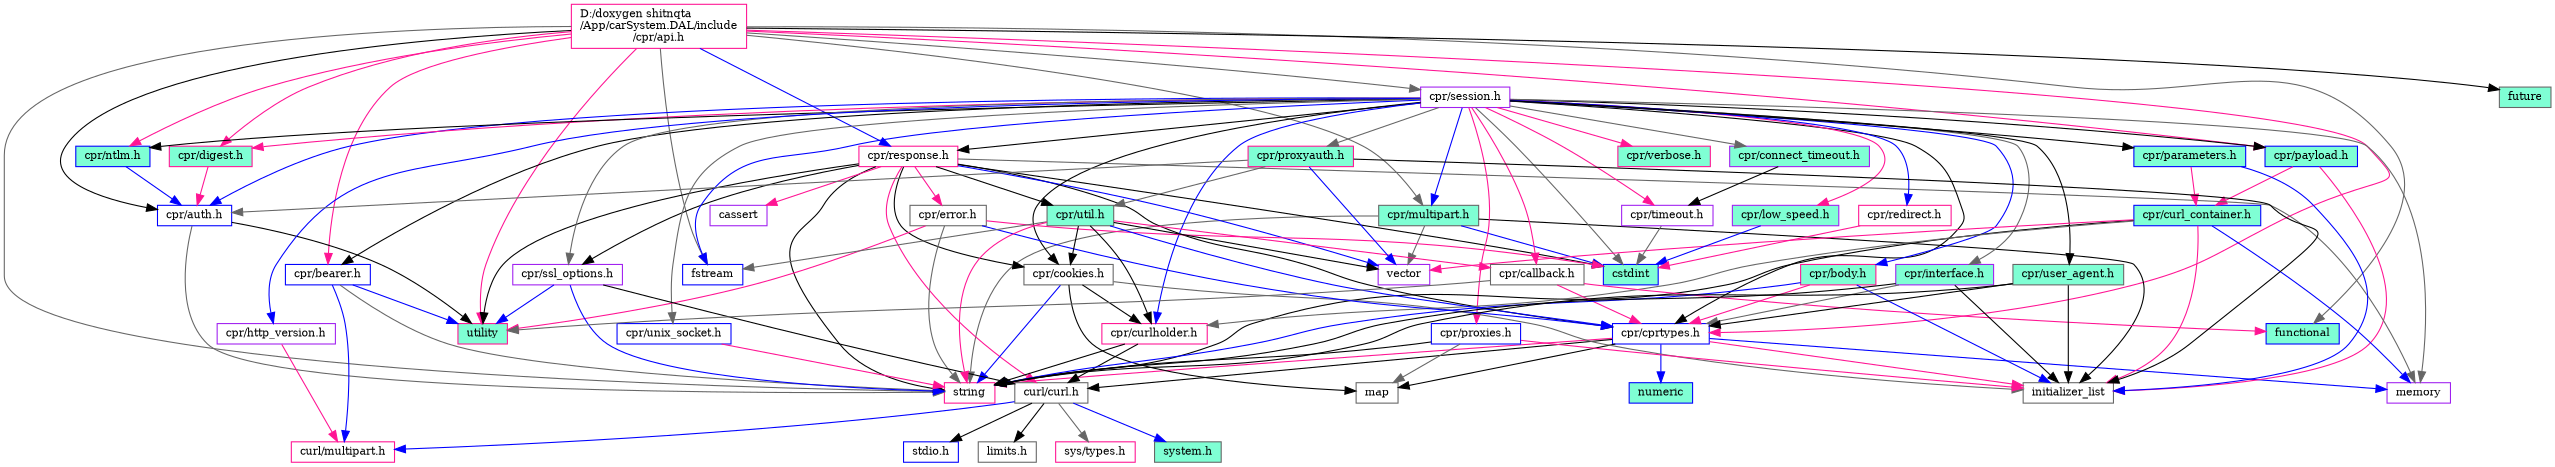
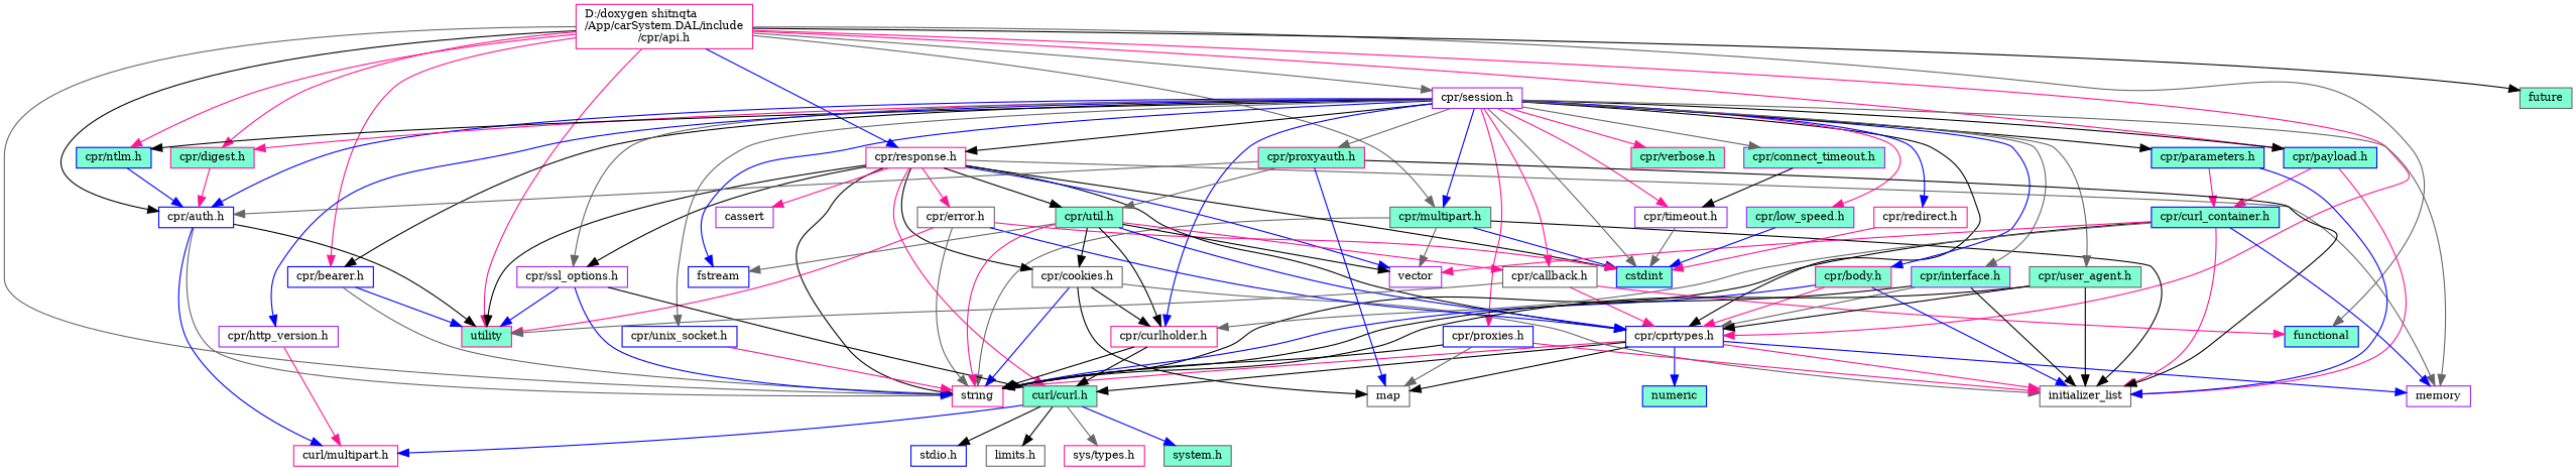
  digraph {
    fontname="DejaVu Serif"
    node [color=blue fillcolor=white fontname="DejaVu Serif" fontsize=10 shape=box style=filled]
    edge [color=black fontname="DejaVu Serif" fontsize=10 labelfontname=Helvetica labelfontsize=10 style=solid]
    n1 [color=deeppink fontcolor=black height=0.2 label="D:/doxygen shitnqta\l/App/carSystem.DAL/include\l/cpr/api.h" width=0.4]
    n2 [height=0.2 label=fstream width=0.4]
    n3 [fillcolor=aquamarine height=0.2 label=functional width=0.4]
    n4 [color=gray40 fillcolor=aquamarine height=0.2 label=future width=0.4]
    n5 [color=deeppink height=0.2 label=string width=0.4]
    n6 [color=deeppink fillcolor=aquamarine height=0.2 label=utility width=0.4]
    n7 [height=0.2 label="cpr/auth.h" width=0.4]
    n8 [height=0.2 label="cpr/bearer.h" width=0.4]
    n9 [height=0.2 label="cpr/cprtypes.h" width=0.4]
    n10 [color=deeppink fillcolor=aquamarine height=0.2 label="cpr/digest.h" width=0.4]
    n11 [color=gray40 fillcolor=aquamarine height=0.2 label="cpr/multipart.h" width=0.4]
    n12 [fillcolor=aquamarine height=0.2 label="cpr/ntlm.h" width=0.4]
    n13 [fillcolor=aquamarine height=0.2 label="cpr/payload.h" width=0.4]
    n14 [color=deeppink height=0.2 label="cpr/response.h" width=0.4]
    n15 [color=purple height=0.2 label="cpr/session.h" width=0.4]
    n16 [color=deeppink height=0.2 label="curl/multipart.h" width=0.4]
-   n17 [color=gray40 height=0.2 label="curl/curl.h" width=0.4]
+   n17 [color=gray40 fillcolor=aquamarine height=0.2 label="curl/curl.h" width=0.4]
    n18 [color=gray40 height=0.2 label=initializer_list width=0.4]
    n19 [color=gray40 height=0.2 label=map width=0.4]
    n20 [color=purple height=0.2 label=memory width=0.4]
    n21 [fillcolor=aquamarine height=0.2 label=numeric width=0.4]
    n22 [fillcolor=aquamarine height=0.2 label=cstdint width=0.4]
    n23 [color=purple height=0.2 label=vector width=0.4]
    n24 [fillcolor=aquamarine height=0.2 label="cpr/curl_container.h" width=0.4]
    n25 [color=purple height=0.2 label=cassert width=0.4]
    n26 [color=gray40 height=0.2 label="cpr/cookies.h" width=0.4]
    n27 [color=gray40 height=0.2 label="cpr/error.h" width=0.4]
    n28 [color=purple height=0.2 label="cpr/ssl_options.h" width=0.4]
    n29 [color=gray40 fillcolor=aquamarine height=0.2 label="cpr/util.h" width=0.4]
    n30 [color=deeppink height=0.2 label="cpr/curlholder.h" width=0.4]
    n31 [color=gray40 height=0.2 label="cpr/callback.h" width=0.4]
    n32 [color=deeppink fillcolor=aquamarine height=0.2 label="cpr/body.h" width=0.4]
    n33 [color=purple fillcolor=aquamarine height=0.2 label="cpr/connect_timeout.h" width=0.4]
    n34 [color=purple height=0.2 label="cpr/timeout.h" width=0.4]
    n35 [color=purple height=0.2 label="cpr/http_version.h" width=0.4]
    n36 [color=purple fillcolor=aquamarine height=0.2 label="cpr/interface.h" width=0.4]
    n37 [color=purple fillcolor=aquamarine height=0.2 label="cpr/low_speed.h" width=0.4]
    n38 [fillcolor=aquamarine height=0.2 label="cpr/parameters.h" width=0.4]
    n39 [height=0.2 label="cpr/proxies.h" width=0.4]
    n40 [color=deeppink fillcolor=aquamarine height=0.2 label="cpr/proxyauth.h" width=0.4]
    n41 [color=deeppink height=0.2 label="cpr/redirect.h" width=0.4]
    n42 [height=0.2 label="cpr/unix_socket.h" width=0.4]
    n43 [color=gray40 fillcolor=aquamarine height=0.2 label="cpr/user_agent.h" width=0.4]
    n44 [color=deeppink fillcolor=aquamarine height=0.2 label="cpr/verbose.h" width=0.4]
    n45 [color=gray40 fillcolor=aquamarine height=0.2 label="system.h" width=0.4]
    n46 [height=0.2 label="stdio.h" width=0.4]
    n47 [color=gray40 height=0.2 label="limits.h" width=0.4]
    n48 [color=deeppink height=0.2 label="sys/types.h" width=0.4]
-   n1 -> n2 [color=gray40]
    n1 -> n3 [color=gray40]
    n1 -> n4
    n1 -> n5 [color=gray40]
    n1 -> n6 [color=deeppink]
    n1 -> n7
    n1 -> n8 [color=deeppink]
    n1 -> n9 [color=deeppink]
    n1 -> n10 [color=deeppink]
    n1 -> n11 [color=gray40]
    n1 -> n12 [color=deeppink]
    n1 -> n13 [color=deeppink]
    n1 -> n14 [color=blue]
    n1 -> n15 [color=gray40]
    n7 -> n5 [color=gray40]
    n7 -> n6
    n8 -> n5 [color=gray40]
    n8 -> n6 [color=blue]
-   n8 -> n16 [color=blue]
+   n7 -> n16 [color=blue]
    n9 -> n5 [color=deeppink]
    n9 -> n17
    n9 -> n18 [color=deeppink]
    n9 -> n19
    n9 -> n20 [color=blue]
    n9 -> n21 [color=blue]
    n10 -> n7 [color=deeppink]
    n11 -> n5 [color=gray40]
    n11 -> n18
    n11 -> n22 [color=blue]
    n11 -> n23 [color=gray40]
    n12 -> n7 [color=blue]
    n13 -> n18 [color=deeppink]
    n13 -> n24 [color=deeppink]
    n14 -> n5
    n14 -> n6
    n14 -> n9
    n14 -> n17 [color=deeppink]
    n14 -> n20 [color=gray40]
    n14 -> n22
    n14 -> n23 [color=blue]
    n14 -> n25 [color=deeppink]
    n14 -> n26
    n14 -> n27 [color=deeppink]
    n14 -> n28
    n14 -> n29
    n15 -> n2 [color=blue]
    n15 -> n7 [color=blue]
    n15 -> n8
    n15 -> n9
    n15 -> n10 [color=deeppink]
    n15 -> n11 [color=blue]
    n15 -> n12
    n15 -> n13
    n15 -> n14
    n15 -> n20 [color=gray40]
    n15 -> n22 [color=gray40]
-   n15 -> n26
    n15 -> n28 [color=gray40]
    n15 -> n30 [color=blue]
    n15 -> n31 [color=deeppink]
    n15 -> n32 [color=blue]
    n15 -> n33 [color=gray40]
    n15 -> n34 [color=deeppink]
    n15 -> n35 [color=blue]
    n15 -> n36 [color=gray40]
    n15 -> n37 [color=deeppink]
    n15 -> n38
    n15 -> n39 [color=deeppink]
    n15 -> n40 [color=gray40]
    n15 -> n41 [color=blue]
    n15 -> n42 [color=gray40]
-   n15 -> n43
+   n15 -> n43 [color=gray40]
    n15 -> n44 [color=deeppink]
    n17 -> n16 [color=blue]
    n17 -> n45 [color=blue]
    n17 -> n46
    n17 -> n47
    n17 -> n48 [color=gray40]
    n24 -> n5
    n24 -> n18 [color=deeppink]
    n24 -> n20 [color=blue]
    n24 -> n23 [color=deeppink]
    n24 -> n30 [color=gray40]
    n26 -> n5 [color=blue]
    n26 -> n18 [color=gray40]
    n26 -> n19
    n26 -> n30
    n27 -> n5 [color=gray40]
    n27 -> n6 [color=deeppink]
    n27 -> n9 [color=blue]
    n27 -> n22 [color=deeppink]
    n28 -> n5 [color=blue]
    n28 -> n6 [color=blue]
    n28 -> n17
    n29 -> n2 [color=gray40]
    n29 -> n5 [color=deeppink]
    n29 -> n9 [color=blue]
    n29 -> n23
    n29 -> n26
    n29 -> n30
    n29 -> n31 [color=deeppink]
    n30 -> n5
    n30 -> n17
    n31 -> n3 [color=deeppink]
    n31 -> n6 [color=gray40]
    n31 -> n9 [color=deeppink]
    n32 -> n5 [color=blue]
    n32 -> n9 [color=deeppink]
    n32 -> n18 [color=blue]
    n33 -> n34
    n34 -> n22 [color=gray40]
    n35 -> n16 [color=deeppink]
    n36 -> n5
    n36 -> n9 [color=gray40]
    n36 -> n18
    n37 -> n22 [color=blue]
    n38 -> n18 [color=blue]
    n38 -> n24 [color=deeppink]
    n39 -> n5
    n39 -> n18 [color=deeppink]
    n39 -> n19 [color=gray40]
    n40 -> n7 [color=gray40]
    n40 -> n18
-   n40 -> n23 [color=blue]
+   n40 -> n19 [color=blue]
    n40 -> n29 [color=gray40]
    n41 -> n22 [color=deeppink]
    n42 -> n5 [color=deeppink]
    n43 -> n5
    n43 -> n9
    n43 -> n18
  }
